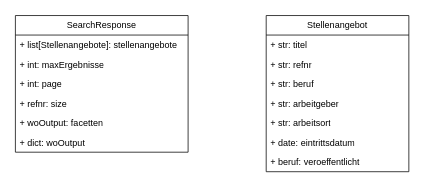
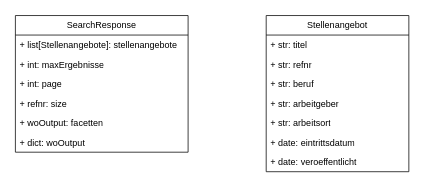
  <mxCell id="0" />
  <mxCell id="1" parent="0" />
  <mxCell id="2" value="Stellenangebot" style="swimlane;fontStyle=0;childLayout=stackLayout;horizontal=1;startSize=26;fillColor=none;horizontalStack=0;resizeParent=1;resizeParentMax=0;resizeLast=0;collapsible=1;marginBottom=0;whiteSpace=wrap;html=1;" vertex="1" parent="1"><mxGeometry x="354" y="20" width="190" height="208" as="geometry" /></mxCell>
  <mxCell id="3" value="+ str: titel" style="text;strokeColor=none;fillColor=none;align=left;verticalAlign=top;spacingLeft=4;spacingRight=4;overflow=hidden;rotatable=0;points=[[0,0.5],[1,0.5]];portConstraint=eastwest;whiteSpace=wrap;html=1;" vertex="1" parent="2"><mxGeometry y="26" width="190" height="26" as="geometry" /></mxCell>
  <mxCell id="4" value="+ str: refnr" style="text;strokeColor=none;fillColor=none;align=left;verticalAlign=top;spacingLeft=4;spacingRight=4;overflow=hidden;rotatable=0;points=[[0,0.5],[1,0.5]];portConstraint=eastwest;whiteSpace=wrap;html=1;" vertex="1" parent="2"><mxGeometry y="52" width="190" height="26" as="geometry" /></mxCell>
  <mxCell id="5" value="+ str: beruf" style="text;strokeColor=none;fillColor=none;align=left;verticalAlign=top;spacingLeft=4;spacingRight=4;overflow=hidden;rotatable=0;points=[[0,0.5],[1,0.5]];portConstraint=eastwest;whiteSpace=wrap;html=1;" vertex="1" parent="2"><mxGeometry y="78" width="190" height="26" as="geometry" /></mxCell>
  <mxCell id="6" value="&lt;div&gt;&lt;span style=&quot;background-color: initial;&quot;&gt;+ str: arbeitgeber&lt;/span&gt;&lt;br&gt;&lt;/div&gt;" style="text;strokeColor=none;fillColor=none;align=left;verticalAlign=top;spacingLeft=4;spacingRight=4;overflow=hidden;rotatable=0;points=[[0,0.5],[1,0.5]];portConstraint=eastwest;whiteSpace=wrap;html=1;" vertex="1" parent="2"><mxGeometry y="104" width="190" height="26" as="geometry" /></mxCell>
  <mxCell id="7" value="+ str: arbeitsort" style="text;strokeColor=none;fillColor=none;align=left;verticalAlign=top;spacingLeft=4;spacingRight=4;overflow=hidden;rotatable=0;points=[[0,0.5],[1,0.5]];portConstraint=eastwest;whiteSpace=wrap;html=1;" vertex="1" parent="2"><mxGeometry y="130" width="190" height="26" as="geometry" /></mxCell>
  <mxCell id="8" value="&lt;div&gt;&lt;span style=&quot;background-color: initial;&quot;&gt;+ date: eintrittsdatum&lt;/span&gt;&lt;/div&gt;" style="text;strokeColor=none;fillColor=none;align=left;verticalAlign=top;spacingLeft=4;spacingRight=4;overflow=hidden;rotatable=0;points=[[0,0.5],[1,0.5]];portConstraint=eastwest;whiteSpace=wrap;html=1;" vertex="1" parent="2"><mxGeometry y="156" width="190" height="26" as="geometry" /></mxCell>
- <mxCell id="9" value="+ beruf: veroeffentlicht" style="text;strokeColor=none;fillColor=none;align=left;verticalAlign=top;spacingLeft=4;spacingRight=4;overflow=hidden;rotatable=0;points=[[0,0.5],[1,0.5]];portConstraint=eastwest;whiteSpace=wrap;html=1;" vertex="1" parent="2"><mxGeometry y="182" width="190" height="26" as="geometry" /></mxCell>
+ <mxCell id="9" value="+ date: veroeffentlicht" style="text;strokeColor=none;fillColor=none;align=left;verticalAlign=top;spacingLeft=4;spacingRight=4;overflow=hidden;rotatable=0;points=[[0,0.5],[1,0.5]];portConstraint=eastwest;whiteSpace=wrap;html=1;" vertex="1" parent="2"><mxGeometry y="182" width="190" height="26" as="geometry" /></mxCell>
  <mxCell id="10" value="SearchResponse" style="swimlane;fontStyle=0;childLayout=stackLayout;horizontal=1;startSize=26;fillColor=none;horizontalStack=0;resizeParent=1;resizeParentMax=0;resizeLast=0;collapsible=1;marginBottom=0;whiteSpace=wrap;html=1;" vertex="1" parent="1"><mxGeometry x="20" y="20" width="230" height="182" as="geometry" /></mxCell>
  <mxCell id="11" value="+ list[Stellenangebote]: stellenangebote" style="text;strokeColor=none;fillColor=none;align=left;verticalAlign=top;spacingLeft=4;spacingRight=4;overflow=hidden;rotatable=0;points=[[0,0.5],[1,0.5]];portConstraint=eastwest;whiteSpace=wrap;html=1;" vertex="1" parent="10"><mxGeometry y="26" width="230" height="26" as="geometry" /></mxCell>
  <mxCell id="12" value="+ int: maxErgebnisse" style="text;strokeColor=none;fillColor=none;align=left;verticalAlign=top;spacingLeft=4;spacingRight=4;overflow=hidden;rotatable=0;points=[[0,0.5],[1,0.5]];portConstraint=eastwest;whiteSpace=wrap;html=1;" vertex="1" parent="10"><mxGeometry y="52" width="230" height="26" as="geometry" /></mxCell>
  <mxCell id="13" value="+ int: page" style="text;strokeColor=none;fillColor=none;align=left;verticalAlign=top;spacingLeft=4;spacingRight=4;overflow=hidden;rotatable=0;points=[[0,0.5],[1,0.5]];portConstraint=eastwest;whiteSpace=wrap;html=1;" vertex="1" parent="10"><mxGeometry y="78" width="230" height="26" as="geometry" /></mxCell>
  <mxCell id="14" value="+ refnr: size" style="text;strokeColor=none;fillColor=none;align=left;verticalAlign=top;spacingLeft=4;spacingRight=4;overflow=hidden;rotatable=0;points=[[0,0.5],[1,0.5]];portConstraint=eastwest;whiteSpace=wrap;html=1;" vertex="1" parent="10"><mxGeometry y="104" width="230" height="26" as="geometry" /></mxCell>
  <mxCell id="15" value="+ woOutput: facetten" style="text;strokeColor=none;fillColor=none;align=left;verticalAlign=top;spacingLeft=4;spacingRight=4;overflow=hidden;rotatable=0;points=[[0,0.5],[1,0.5]];portConstraint=eastwest;whiteSpace=wrap;html=1;" vertex="1" parent="10"><mxGeometry y="130" width="230" height="26" as="geometry" /></mxCell>
  <mxCell id="16" value="+ dict: woOutput" style="text;strokeColor=none;fillColor=none;align=left;verticalAlign=top;spacingLeft=4;spacingRight=4;overflow=hidden;rotatable=0;points=[[0,0.5],[1,0.5]];portConstraint=eastwest;whiteSpace=wrap;html=1;" vertex="1" parent="10"><mxGeometry y="156" width="230" height="26" as="geometry" /></mxCell>
